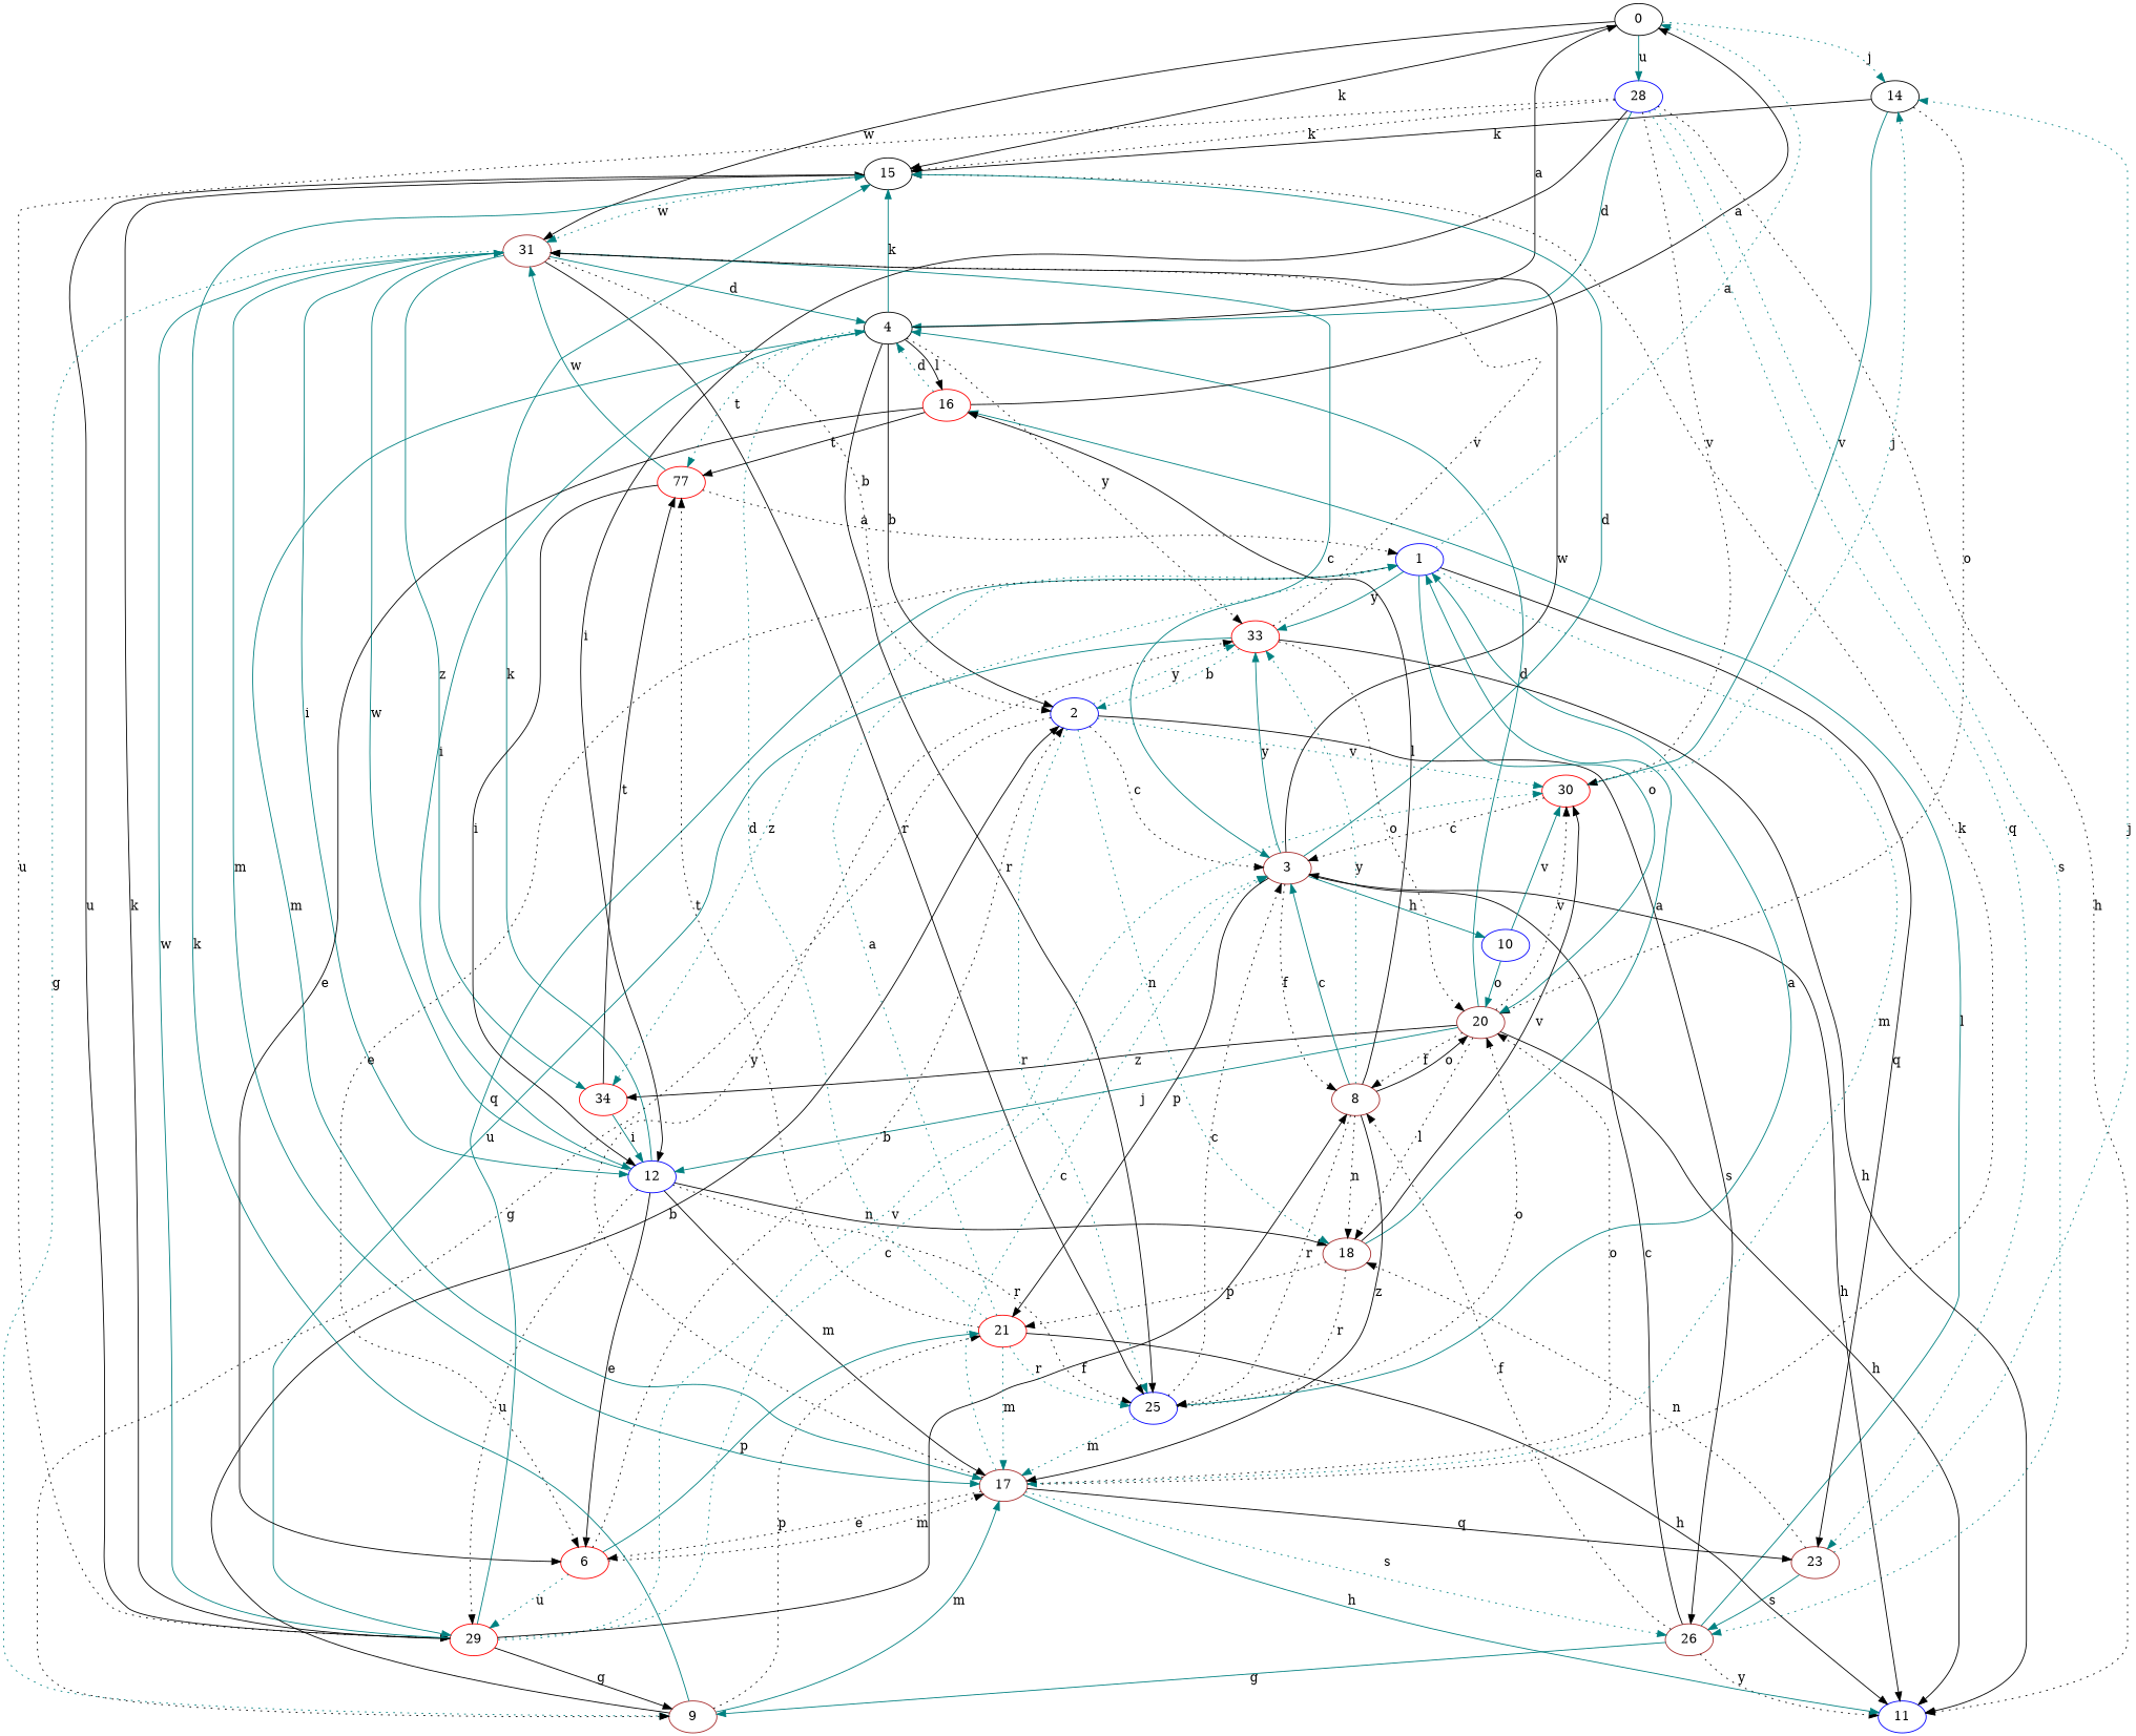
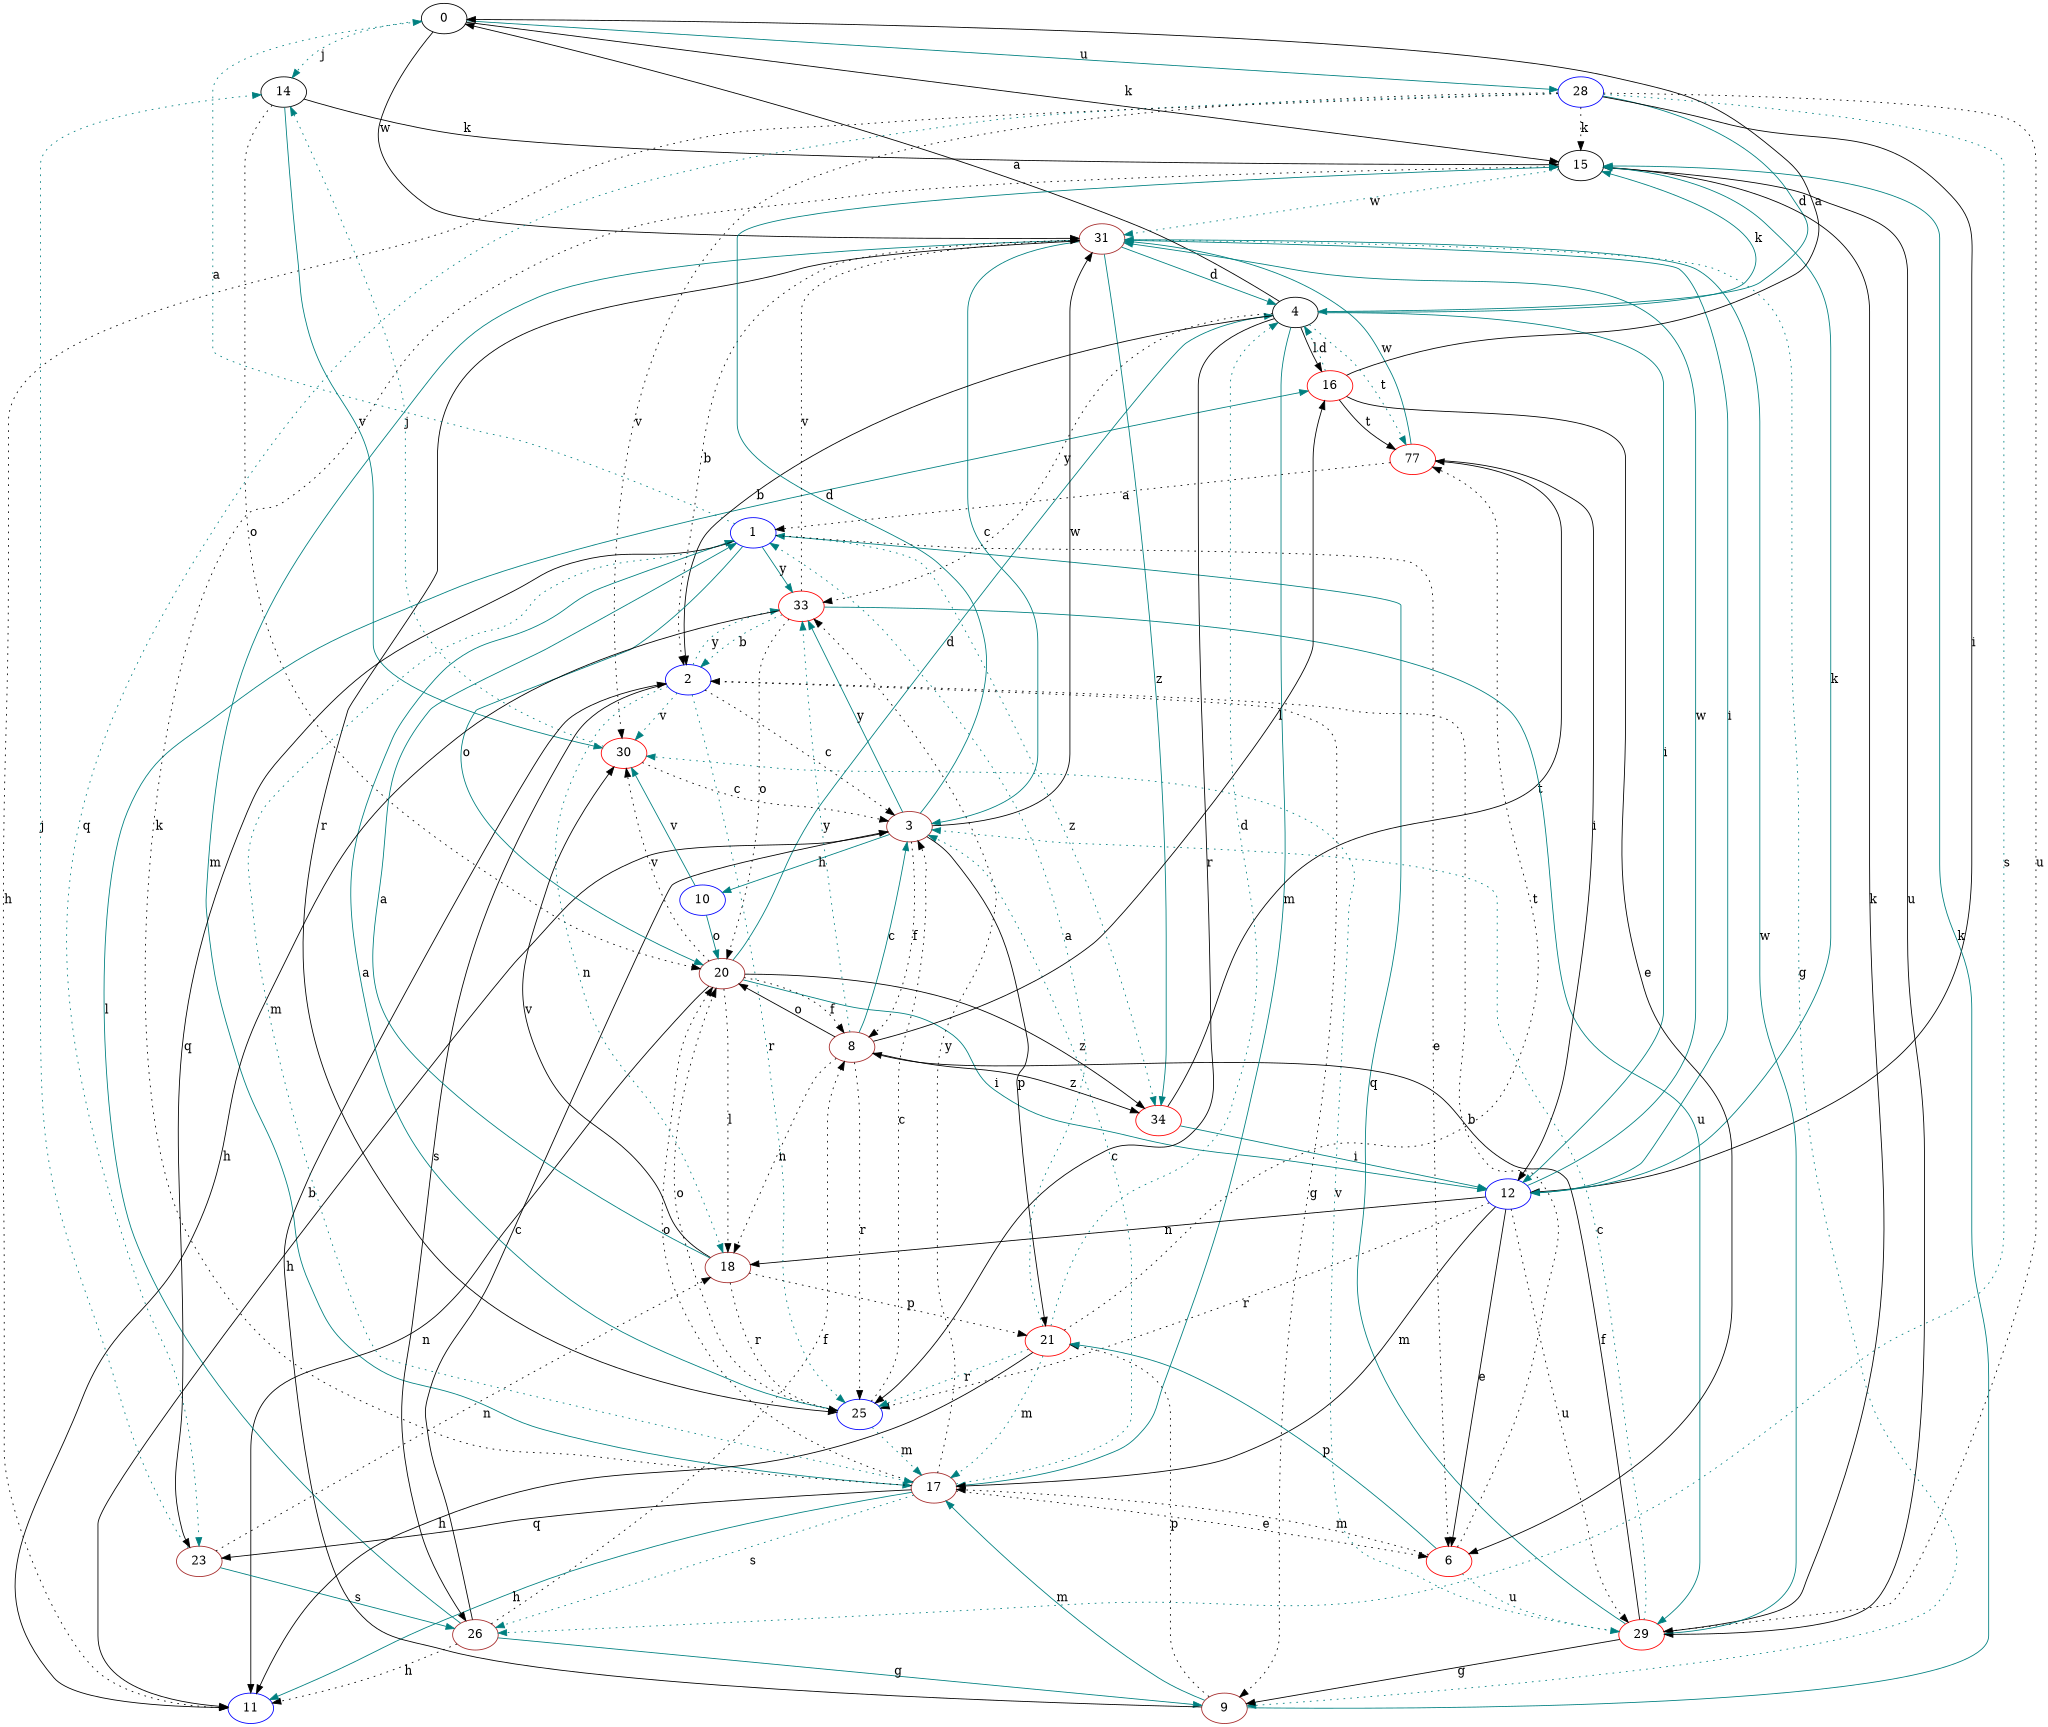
  strict digraph {
    node [color=brown]
    edge [color=black style=solid]
    0 [color=black]
    14 [color=black]
    15 [color=black]
    28 [color=blue]
    31
    20
    30 [color=red]
    29 [color=red]
    23
    26
    11 [color=blue]
    4 [color=black]
    12 [color=blue]
    17
    34 [color=red]
    2 [color=blue]
    3
    9
    25 [color=blue]
    1 [color=blue]
    6 [color=red]
    33 [color=red]
    21 [color=red]
    18
    8
    n26 [color=red label=77]
    10 [color=blue]
    16 [color=red]
    0 -> 14 [color=teal label=j style=dotted]
    0 -> 15 [label=k]
    0 -> 28 [color=teal label=u]
    0 -> 31 [label=w]
    14 -> 15 [label=k]
    14 -> 20 [label=o style=dotted]
    14 -> 30 [color=teal label=v]
    15 -> 31 [color=teal label=w style=dotted]
    15 -> 29 [label=u]
    28 -> 15 [label=k style=dotted]
    28 -> 30 [label=v style=dotted]
    28 -> 29 [label=u style=dotted]
    28 -> 23 [color=teal label=q style=dotted]
    28 -> 26 [color=teal label=s style=dotted]
    28 -> 11 [label=h style=dotted]
    28 -> 4 [color=teal label=d]
    28 -> 12 [label=i]
    31 -> 4 [color=teal label=d]
    31 -> 12 [color=teal label=i]
    31 -> 17 [color=teal label=m]
    31 -> 34 [color=teal label=z]
    31 -> 2 [label=b style=dotted]
    31 -> 3 [color=teal label=c]
    31 -> 9 [color=teal label=g style=dotted]
    31 -> 25 [label=r]
    20 -> 30 [label=v style=dotted]
-   20 -> 11 [label=h]
+   20 -> 11 [label=n]
    20 -> 4 [color=teal label=d]
-   20 -> 12 [color=teal label=j]
+   20 -> 12 [color=teal label=i]
    20 -> 34 [label=z]
    20 -> 18 [label=l style=dotted]
    20 -> 8 [label=f style=dotted]
    30 -> 14 [color=teal label=j style=dotted]
    30 -> 3 [label=c style=dotted]
    29 -> 15 [label=k]
    29 -> 31 [color=teal label=w]
    29 -> 30 [color=teal label=v style=dotted]
    29 -> 3 [color=teal label=c style=dotted]
    29 -> 9 [label=g]
    29 -> 1 [color=teal label=q]
    29 -> 8 [label=f]
    23 -> 14 [color=teal label=j style=dotted]
    23 -> 26 [color=teal label=s]
    23 -> 18 [label=n style=dotted]
-   26 -> 11 [label=y style=dotted]
+   26 -> 11 [label=h style=dotted]
    26 -> 3 [label=c]
    26 -> 9 [color=teal label=g]
    26 -> 8 [label=f style=dotted]
    26 -> 16 [color=teal label=l]
    4 -> 0 [label=a]
    4 -> 15 [color=teal label=k]
    4 -> 12 [color=teal label=i]
    4 -> 17 [color=teal label=m]
    4 -> 2 [label=b]
    4 -> 25 [label=r]
    4 -> 33 [label=y style=dotted]
    4 -> n26 [color=teal label=t style=dotted]
    4 -> 16 [label=l]
    12 -> 15 [color=teal label=k]
    12 -> 31 [color=teal label=w]
    12 -> 29 [label=u style=dotted]
    12 -> 17 [label=m]
    12 -> 25 [label=r style=dotted]
    12 -> 6 [label=e]
    12 -> 18 [label=n]
    17 -> 15 [label=k style=dotted]
    17 -> 20 [label=o style=dotted]
    17 -> 23 [label=q]
    17 -> 26 [color=teal label=s style=dotted]
    17 -> 11 [color=teal label=h]
    17 -> 3 [color=teal label=c style=dotted]
    17 -> 6 [label=e style=dotted]
    17 -> 33 [label=y style=dotted]
    34 -> 12 [color=teal label=i]
    34 -> n26 [label=t]
    2 -> 30 [color=teal label=v style=dotted]
    2 -> 26 [label=s]
    2 -> 3 [label=c style=dotted]
    2 -> 9 [label=g style=dotted]
    2 -> 25 [color=teal label=r style=dotted]
    2 -> 33 [color=teal label=y style=dotted]
    2 -> 18 [color=teal label=n style=dotted]
    3 -> 15 [color=teal label=d]
    3 -> 31 [label=w]
    3 -> 11 [label=h]
    3 -> 33 [color=teal label=y]
    3 -> 21 [label=p]
    3 -> 8 [label=f style=dotted]
    3 -> 10 [color=teal label=h]
    9 -> 15 [color=teal label=k]
    9 -> 17 [color=teal label=m]
    9 -> 2 [label=b]
    9 -> 21 [label=p style=dotted]
    25 -> 20 [label=o style=dotted]
    25 -> 17 [color=teal label=m style=dotted]
    25 -> 3 [label=c style=dotted]
    25 -> 1 [color=teal label=a]
    1 -> 0 [color=teal label=a style=dotted]
    1 -> 20 [color=teal label=o]
    1 -> 23 [label=q]
    1 -> 17 [color=teal label=m style=dotted]
    1 -> 34 [color=teal label=z style=dotted]
    1 -> 6 [label=e style=dotted]
    1 -> 33 [color=teal label=y]
    6 -> 29 [color=teal label=u style=dotted]
    6 -> 17 [label=m style=dotted]
    6 -> 2 [label=b style=dotted]
    6 -> 21 [color=teal label=p]
    33 -> 31 [label=v style=dotted]
    33 -> 20 [label=o style=dotted]
    33 -> 29 [color=teal label=u]
    33 -> 11 [label=h]
    33 -> 2 [color=teal label=b style=dotted]
    21 -> 11 [label=h]
    21 -> 4 [color=teal label=d style=dotted]
    21 -> 17 [color=teal label=m style=dotted]
    21 -> 25 [color=teal label=r style=dotted]
    21 -> 1 [color=teal label=a style=dotted]
    21 -> n26 [label=t style=dotted]
    18 -> 30 [label=v]
    18 -> 25 [label=r style=dotted]
    18 -> 1 [color=teal label=a]
    18 -> 21 [label=p style=dotted]
    8 -> 20 [label=o]
-   8 -> 17 [label=z]
+   8 -> 34 [label=z]
    8 -> 3 [color=teal label=c]
    8 -> 25 [label=r style=dotted]
    8 -> 33 [color=teal label=y style=dotted]
    8 -> 18 [label=n style=dotted]
    8 -> 16 [label=l]
    n26 -> 31 [color=teal label=w]
    n26 -> 12 [label=i]
    n26 -> 1 [label=a style=dotted]
    10 -> 20 [color=teal label=o]
    10 -> 30 [color=teal label=v]
    16 -> 0 [label=a]
    16 -> 4 [color=teal label=d style=dotted]
    16 -> 6 [label=e]
    16 -> n26 [label=t]
  }
